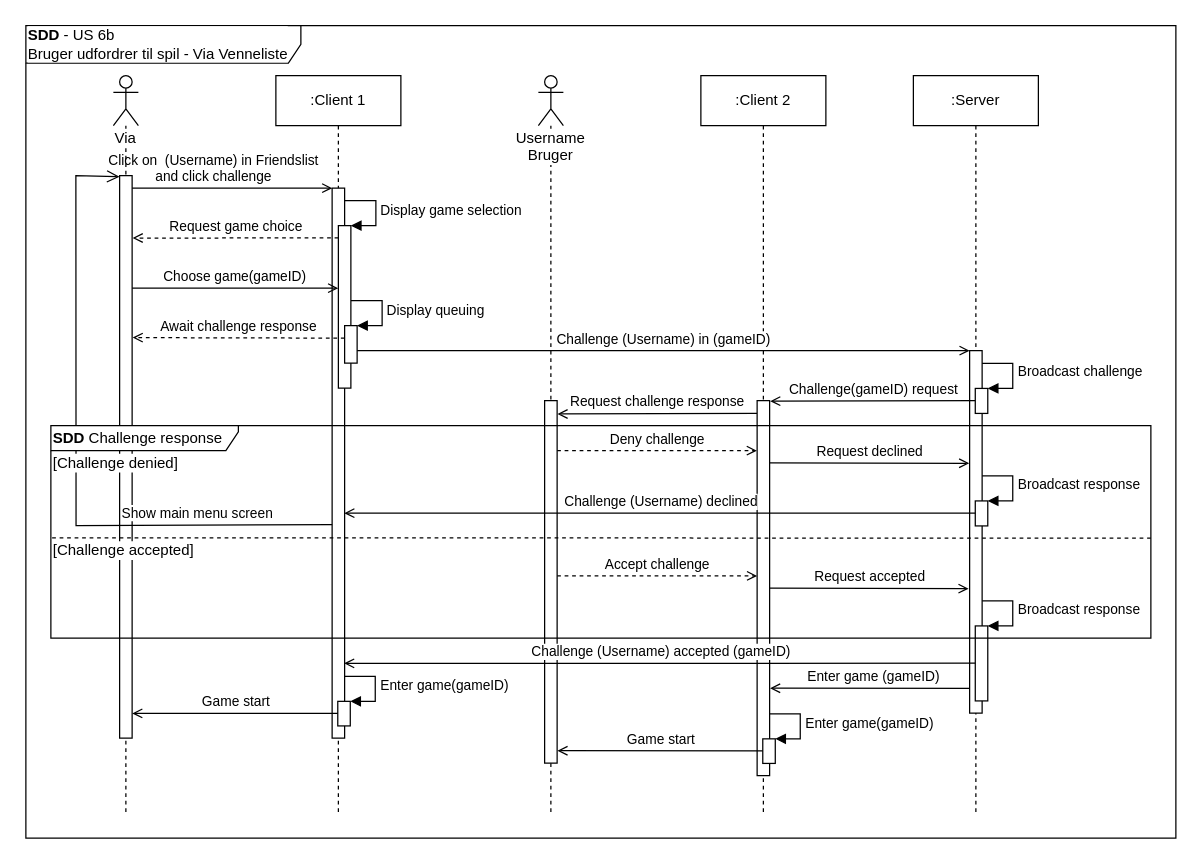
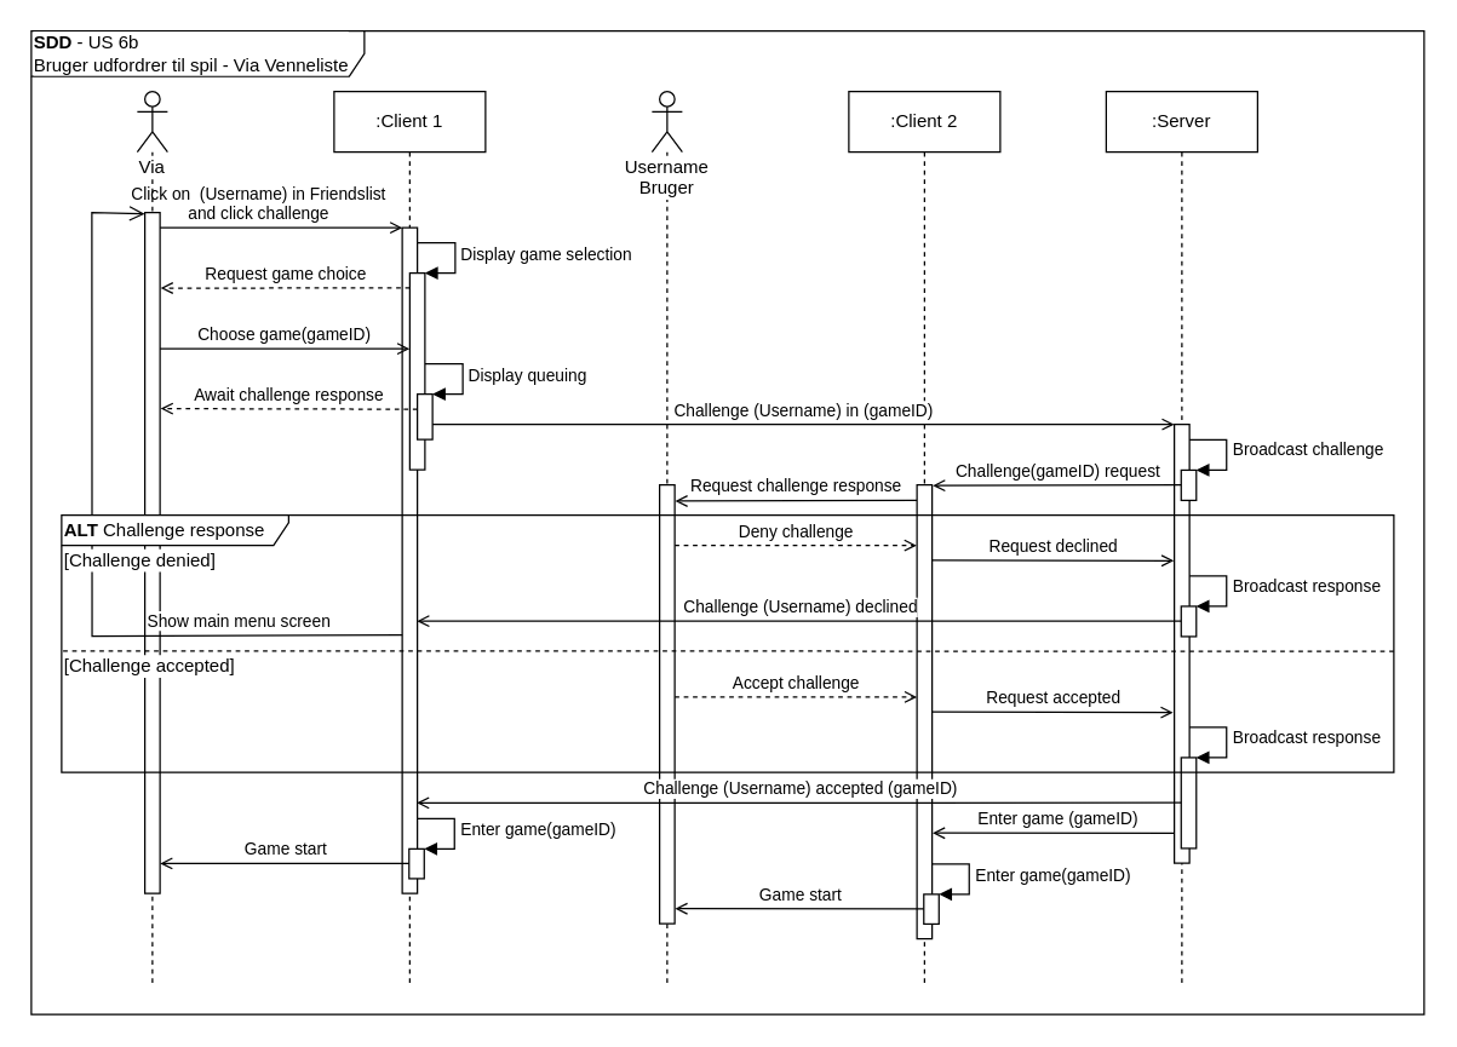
  <mxCell id="0" />
  <mxCell id="1" parent="0" />
  <mxCell id="2" value="&lt;b&gt;SDD&lt;/b&gt;&amp;nbsp;- US 6b&lt;br&gt;Bruger udfordrer til spil - Via Venneliste" style="shape=umlFrame;whiteSpace=wrap;html=1;labelBackgroundColor=#ffffff;align=left;width=220;height=30;" parent="1" vertex="1"><mxGeometry x="20" y="20" width="920" height="650" as="geometry" /></mxCell>
  <mxCell id="3" value=":Server" style="shape=umlLifeline;perimeter=lifelinePerimeter;whiteSpace=wrap;html=1;container=1;collapsible=0;recursiveResize=0;outlineConnect=0;labelBackgroundColor=#ffffff;" parent="1" vertex="1"><mxGeometry x="730" y="60" width="100" height="590" as="geometry" /></mxCell>
  <mxCell id="4" value=":Client 2" style="shape=umlLifeline;perimeter=lifelinePerimeter;whiteSpace=wrap;html=1;container=1;collapsible=0;recursiveResize=0;outlineConnect=0;labelBackgroundColor=#ffffff;" parent="1" vertex="1"><mxGeometry x="560" y="60" width="100" height="590" as="geometry" /></mxCell>
  <mxCell id="5" value="Username Bruger" style="shape=umlLifeline;participant=umlActor;perimeter=lifelinePerimeter;whiteSpace=wrap;html=1;container=1;collapsible=0;recursiveResize=0;verticalAlign=top;spacingTop=36;outlineConnect=0;labelBackgroundColor=#ffffff;" parent="1" vertex="1"><mxGeometry x="430" y="60" width="20" height="590" as="geometry" /></mxCell>
  <mxCell id="6" value=":Client 1" style="shape=umlLifeline;perimeter=lifelinePerimeter;whiteSpace=wrap;html=1;container=1;collapsible=0;recursiveResize=0;outlineConnect=0;labelBackgroundColor=#ffffff;" parent="1" vertex="1"><mxGeometry x="220" y="60" width="100" height="590" as="geometry" /></mxCell>
  <mxCell id="7" value="Via" style="shape=umlLifeline;participant=umlActor;perimeter=lifelinePerimeter;whiteSpace=wrap;html=1;container=1;collapsible=0;recursiveResize=0;verticalAlign=top;spacingTop=36;outlineConnect=0;labelBackgroundColor=#ffffff;" parent="1" vertex="1"><mxGeometry x="90" y="60" width="20" height="590" as="geometry" /></mxCell>
  <mxCell id="8" value="Display game selection" style="edgeStyle=orthogonalEdgeStyle;html=1;align=left;spacingLeft=2;endArrow=block;rounded=0;entryX=1;entryY=0;" parent="1" target="24" edge="1"><mxGeometry relative="1" as="geometry"><mxPoint x="275" y="160" as="sourcePoint" /><Array as="points"><mxPoint x="300" y="160" /></Array></mxGeometry></mxCell>
  <mxCell id="9" value="Display queuing" style="edgeStyle=orthogonalEdgeStyle;html=1;align=left;spacingLeft=2;endArrow=block;rounded=0;entryX=1;entryY=0;" parent="1" target="25" edge="1"><mxGeometry relative="1" as="geometry"><mxPoint x="280" y="240" as="sourcePoint" /><Array as="points"><mxPoint x="305" y="240" /></Array></mxGeometry></mxCell>
  <mxCell id="10" value="Broadcast challenge" style="edgeStyle=orthogonalEdgeStyle;html=1;align=left;spacingLeft=2;endArrow=block;rounded=0;entryX=1;entryY=0;" parent="1" target="31" edge="1"><mxGeometry relative="1" as="geometry"><mxPoint x="784.52" y="290.24" as="sourcePoint" /><Array as="points"><mxPoint x="809.52" y="290.24" /></Array></mxGeometry></mxCell>
  <mxCell id="11" value="Request challenge response" style="html=1;verticalAlign=bottom;endArrow=open;endFill=0;entryX=1.029;entryY=0.59;entryDx=0;entryDy=0;entryPerimeter=0;" parent="1" edge="1"><mxGeometry width="80" relative="1" as="geometry"><mxPoint x="605" y="330.24" as="sourcePoint" /><mxPoint x="445.29" y="330.7" as="targetPoint" /></mxGeometry></mxCell>
  <mxCell id="12" value="Deny challenge" style="html=1;verticalAlign=bottom;endArrow=open;dashed=1;endFill=0;entryX=-0.019;entryY=0.625;entryDx=0;entryDy=0;entryPerimeter=0;" parent="1" edge="1"><mxGeometry width="80" relative="1" as="geometry"><mxPoint x="445" y="360" as="sourcePoint" /><mxPoint x="604.81" y="360" as="targetPoint" /></mxGeometry></mxCell>
  <mxCell id="13" value="Request declined" style="html=1;verticalAlign=bottom;endArrow=open;endFill=0;entryX=-0.032;entryY=0.682;entryDx=0;entryDy=0;entryPerimeter=0;" parent="1" edge="1"><mxGeometry width="80" relative="1" as="geometry"><mxPoint x="615" y="369.88" as="sourcePoint" /><mxPoint x="774.68" y="370.12" as="targetPoint" /></mxGeometry></mxCell>
  <mxCell id="14" value="Broadcast response" style="edgeStyle=orthogonalEdgeStyle;html=1;align=left;spacingLeft=2;endArrow=block;rounded=0;entryX=1;entryY=0;" parent="1" target="30" edge="1"><mxGeometry relative="1" as="geometry"><mxPoint x="784.52" y="380.24" as="sourcePoint" /><Array as="points"><mxPoint x="809.52" y="380.24" /></Array></mxGeometry></mxCell>
  <mxCell id="15" value="Accept challenge" style="html=1;verticalAlign=bottom;endArrow=open;dashed=1;endFill=0;" parent="1" edge="1"><mxGeometry width="80" relative="1" as="geometry"><mxPoint x="445" y="460.24" as="sourcePoint" /><mxPoint x="605" y="460.24" as="targetPoint" /></mxGeometry></mxCell>
  <mxCell id="16" value="Request accepted" style="html=1;verticalAlign=bottom;endArrow=open;endFill=0;entryX=-0.082;entryY=0.834;entryDx=0;entryDy=0;entryPerimeter=0;" parent="1" edge="1"><mxGeometry width="80" relative="1" as="geometry"><mxPoint x="615" y="470" as="sourcePoint" /><mxPoint x="774.18" y="470.44" as="targetPoint" /></mxGeometry></mxCell>
  <mxCell id="17" value="Broadcast response" style="edgeStyle=orthogonalEdgeStyle;html=1;align=left;spacingLeft=2;endArrow=block;rounded=0;entryX=1;entryY=0;" parent="1" target="29" edge="1"><mxGeometry relative="1" as="geometry"><mxPoint x="784.52" y="480.24" as="sourcePoint" /><Array as="points"><mxPoint x="809.52" y="480.24" /></Array></mxGeometry></mxCell>
  <mxCell id="18" value="Enter game(gameID)" style="edgeStyle=orthogonalEdgeStyle;html=1;align=left;spacingLeft=2;endArrow=block;rounded=0;entryX=1;entryY=0;" parent="1" target="23" edge="1"><mxGeometry relative="1" as="geometry"><mxPoint x="274.52" y="540.58" as="sourcePoint" /><Array as="points"><mxPoint x="299.52" y="540.58" /></Array></mxGeometry></mxCell>
  <mxCell id="19" value="Enter game (gameID)" style="html=1;verticalAlign=bottom;endArrow=open;endFill=0;entryX=1.035;entryY=0.889;entryDx=0;entryDy=0;entryPerimeter=0;" parent="1" edge="1"><mxGeometry width="80" relative="1" as="geometry"><mxPoint x="779.52" y="550.22" as="sourcePoint" /><mxPoint x="615.35" y="550.08" as="targetPoint" /></mxGeometry></mxCell>
  <mxCell id="20" value="Enter game(gameID)" style="edgeStyle=orthogonalEdgeStyle;html=1;align=left;spacingLeft=2;endArrow=block;rounded=0;entryX=1;entryY=0;" parent="1" target="33" edge="1"><mxGeometry relative="1" as="geometry"><mxPoint x="614.52" y="570.58" as="sourcePoint" /><Array as="points"><mxPoint x="639.52" y="570.58" /></Array></mxGeometry></mxCell>
  <mxCell id="21" value="" style="html=1;points=[];perimeter=orthogonalPerimeter;labelBackgroundColor=none;align=left;" parent="1" vertex="1"><mxGeometry x="95" y="140" width="10" height="450" as="geometry" /></mxCell>
  <mxCell id="22" value="" style="html=1;points=[];perimeter=orthogonalPerimeter;labelBackgroundColor=none;align=left;" parent="1" vertex="1"><mxGeometry x="265" y="150" width="10" height="440" as="geometry" /></mxCell>
  <mxCell id="23" value="" style="html=1;points=[];perimeter=orthogonalPerimeter;labelBackgroundColor=none;align=left;" parent="1" vertex="1"><mxGeometry x="269.52" y="560.58" width="10" height="19.66" as="geometry" /></mxCell>
  <mxCell id="24" value="" style="html=1;points=[];perimeter=orthogonalPerimeter;labelBackgroundColor=none;align=left;" parent="1" vertex="1"><mxGeometry x="270" y="180" width="10" height="130" as="geometry" /></mxCell>
  <mxCell id="25" value="" style="html=1;points=[];perimeter=orthogonalPerimeter;labelBackgroundColor=none;align=left;" parent="1" vertex="1"><mxGeometry x="275" y="260" width="10" height="30" as="geometry" /></mxCell>
  <mxCell id="26" value="" style="html=1;points=[];perimeter=orthogonalPerimeter;labelBackgroundColor=none;align=left;" parent="1" vertex="1"><mxGeometry x="435" y="320" width="10" height="290" as="geometry" /></mxCell>
  <mxCell id="27" value="" style="html=1;points=[];perimeter=orthogonalPerimeter;labelBackgroundColor=none;align=left;" parent="1" vertex="1"><mxGeometry x="605" y="320" width="10" height="300" as="geometry" /></mxCell>
  <mxCell id="28" value="" style="html=1;points=[];perimeter=orthogonalPerimeter;labelBackgroundColor=none;align=left;" parent="1" vertex="1"><mxGeometry x="775" y="280" width="10" height="290" as="geometry" /></mxCell>
  <mxCell id="29" value="" style="html=1;points=[];perimeter=orthogonalPerimeter;labelBackgroundColor=none;align=left;" parent="1" vertex="1"><mxGeometry x="779.52" y="500.24" width="10" height="60" as="geometry" /></mxCell>
  <mxCell id="30" value="" style="html=1;points=[];perimeter=orthogonalPerimeter;labelBackgroundColor=none;align=left;" parent="1" vertex="1"><mxGeometry x="779.52" y="400.24" width="10" height="20" as="geometry" /></mxCell>
  <mxCell id="31" value="" style="html=1;points=[];perimeter=orthogonalPerimeter;labelBackgroundColor=none;align=left;" parent="1" vertex="1"><mxGeometry x="779.52" y="310.24" width="10" height="20" as="geometry" /></mxCell>
  <mxCell id="32" value="Challenge (Username) accepted (gameID)" style="html=1;verticalAlign=bottom;endArrow=open;endFill=0;entryX=0.957;entryY=0.864;entryDx=0;entryDy=0;entryPerimeter=0;" parent="1" target="22" edge="1"><mxGeometry width="80" relative="1" as="geometry"><mxPoint x="779.52" y="530.07" as="sourcePoint" /><mxPoint x="339.52" y="530.41" as="targetPoint" /></mxGeometry></mxCell>
  <mxCell id="33" value="" style="html=1;points=[];perimeter=orthogonalPerimeter;labelBackgroundColor=none;align=left;" parent="1" vertex="1"><mxGeometry x="609.52" y="590.58" width="10" height="19.66" as="geometry" /></mxCell>
  <mxCell id="34" value="Request game choice" style="html=1;verticalAlign=bottom;endArrow=open;endFill=0;dashed=1;entryX=1.042;entryY=0.111;entryDx=0;entryDy=0;entryPerimeter=0;" parent="1" target="21" edge="1"><mxGeometry width="80" relative="1" as="geometry"><mxPoint x="270" y="189.83" as="sourcePoint" /><mxPoint x="132" y="190.17" as="targetPoint" /></mxGeometry></mxCell>
  <mxCell id="35" value="Game start" style="html=1;verticalAlign=bottom;endArrow=open;endFill=0;entryX=1.025;entryY=0.959;entryDx=0;entryDy=0;entryPerimeter=0;exitX=-0.019;exitY=0.073;exitDx=0;exitDy=0;exitPerimeter=0;" parent="1" edge="1"><mxGeometry width="80" relative="1" as="geometry"><mxPoint x="609.52" y="600.21" as="sourcePoint" /><mxPoint x="445.25" y="600.07" as="targetPoint" /></mxGeometry></mxCell>
  <mxCell id="36" value="Game start" style="html=1;verticalAlign=bottom;endArrow=open;endFill=0;entryX=1.006;entryY=0.956;entryDx=0;entryDy=0;entryPerimeter=0;exitX=-0.019;exitY=0.073;exitDx=0;exitDy=0;exitPerimeter=0;" parent="1" target="21" edge="1"><mxGeometry width="80" relative="1" as="geometry"><mxPoint x="269.52" y="570.24" as="sourcePoint" /><mxPoint x="110" y="570.3" as="targetPoint" /></mxGeometry></mxCell>
  <mxCell id="37" value="Show main menu screen" style="html=1;verticalAlign=bottom;endArrow=open;endSize=8;entryX=-0.005;entryY=0.002;entryDx=0;entryDy=0;entryPerimeter=0;exitX=0.002;exitY=0.612;exitDx=0;exitDy=0;exitPerimeter=0;rounded=0;" parent="1" source="22" target="21" edge="1"><mxGeometry x="-0.585" y="-1" relative="1" as="geometry"><mxPoint x="220" y="420" as="sourcePoint" /><mxPoint x="80" y="140" as="targetPoint" /><Array as="points"><mxPoint x="60.14" y="420" /><mxPoint x="60" y="140" /></Array><mxPoint as="offset" /></mxGeometry></mxCell>
  <mxCell id="38" value="Await challenge response" style="html=1;verticalAlign=bottom;endArrow=open;endFill=0;dashed=1;entryX=1.042;entryY=0.288;entryDx=0;entryDy=0;entryPerimeter=0;" parent="1" target="21" edge="1"><mxGeometry width="80" relative="1" as="geometry"><mxPoint x="275" y="270" as="sourcePoint" /><mxPoint x="137" y="270.34" as="targetPoint" /></mxGeometry></mxCell>
  <mxCell id="39" value="Choose game(gameID)" style="html=1;verticalAlign=bottom;endArrow=open;endFill=0;entryX=-0.015;entryY=0.385;entryDx=0;entryDy=0;entryPerimeter=0;" parent="1" target="24" edge="1"><mxGeometry width="80" relative="1" as="geometry"><mxPoint x="105" y="230" as="sourcePoint" /><mxPoint x="245" y="230" as="targetPoint" /></mxGeometry></mxCell>
  <mxCell id="40" value="Challenge (Username) in (gameID)" style="html=1;verticalAlign=bottom;endArrow=open;endFill=0;" parent="1" edge="1"><mxGeometry width="80" relative="1" as="geometry"><mxPoint x="285" y="280" as="sourcePoint" /><mxPoint x="775" y="280" as="targetPoint" /></mxGeometry></mxCell>
  <mxCell id="41" value="Challenge(gameID) request" style="html=1;verticalAlign=bottom;endArrow=open;endFill=0;entryX=1.045;entryY=0.57;entryDx=0;entryDy=0;entryPerimeter=0;" parent="1" edge="1"><mxGeometry width="80" relative="1" as="geometry"><mxPoint x="779.52" y="320.07" as="sourcePoint" /><mxPoint x="615.45" y="320.4" as="targetPoint" /></mxGeometry></mxCell>
  <mxCell id="42" value="Challenge (Username) declined" style="html=1;verticalAlign=bottom;endArrow=open;endFill=0;entryX=0.971;entryY=0.591;entryDx=0;entryDy=0;entryPerimeter=0;" parent="1" target="22" edge="1"><mxGeometry width="80" relative="1" as="geometry"><mxPoint x="779.52" y="410.07" as="sourcePoint" /><mxPoint x="339.52" y="410.41" as="targetPoint" /></mxGeometry></mxCell>
  <mxCell id="43" value="[Challenge accepted]" style="text;html=1;align=left;verticalAlign=middle;resizable=0;points=[];autosize=1;labelBackgroundColor=#ffffff;" parent="1" vertex="1"><mxGeometry x="40" y="430" width="130" height="20" as="geometry" /></mxCell>
  <mxCell id="44" value="[Challenge denied]" style="text;html=1;align=left;verticalAlign=middle;resizable=0;points=[];autosize=1;labelBackgroundColor=#ffffff;" parent="1" vertex="1"><mxGeometry x="40" y="360" width="120" height="20" as="geometry" /></mxCell>
  <mxCell id="45" value="Click on&amp;nbsp; (Username) in Friendslist&lt;br&gt;and click challenge" style="html=1;verticalAlign=bottom;endArrow=open;labelBackgroundColor=none;entryX=0.011;entryY=0;entryDx=0;entryDy=0;entryPerimeter=0;endFill=0;" parent="1" target="22" edge="1"><mxGeometry x="-0.183" width="80" relative="1" as="geometry"><mxPoint x="105" y="150" as="sourcePoint" /><mxPoint x="235" y="150" as="targetPoint" /><mxPoint as="offset" /></mxGeometry></mxCell>
  <mxCell id="46" value="" style="endArrow=none;dashed=1;html=1;entryX=0;entryY=0.528;entryDx=0;entryDy=0;entryPerimeter=0;" parent="1" target="47" edge="1"><mxGeometry width="50" height="50" relative="1" as="geometry"><mxPoint x="920" y="430" as="sourcePoint" /><mxPoint x="10" y="430" as="targetPoint" /></mxGeometry></mxCell>
- <mxCell id="47" value="&lt;b&gt;SDD&lt;/b&gt;&amp;nbsp;Challenge response" style="shape=umlFrame;whiteSpace=wrap;html=1;labelBackgroundColor=none;align=left;width=150;height=20;" parent="1" vertex="1"><mxGeometry x="40" y="340" width="880" height="170" as="geometry" /></mxCell>
+ <mxCell id="47" value="&lt;b&gt;ALT&lt;/b&gt;&amp;nbsp;Challenge response" style="shape=umlFrame;whiteSpace=wrap;html=1;labelBackgroundColor=none;align=left;width=150;height=20;" parent="1" vertex="1"><mxGeometry x="40" y="340" width="880" height="170" as="geometry" /></mxCell>
